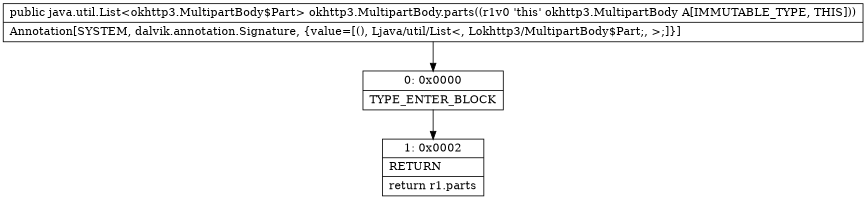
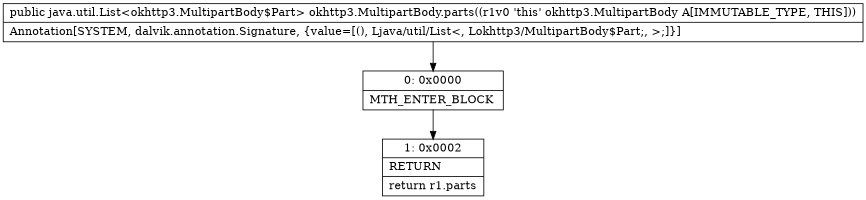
  digraph {
    node [shape=record]
-   n1 [label="{0\:\ 0x0000|TYPE_ENTER_BLOCK\l}"]
+   n1 [label="{0\:\ 0x0000|MTH_ENTER_BLOCK\l}"]
    n2 [label="{1\:\ 0x0002|RETURN\l|return r1.parts\l}"]
    n3 [label="{public java.util.List\<okhttp3.MultipartBody$Part\> okhttp3.MultipartBody.parts((r1v0 'this' okhttp3.MultipartBody A[IMMUTABLE_TYPE, THIS]))  | Annotation[SYSTEM, dalvik.annotation.Signature, \{value=[(), Ljava\/util\/List\<, Lokhttp3\/MultipartBody$Part;, \>;]\}]\l}"]
    n1 -> n2
    n3 -> n1
  }
